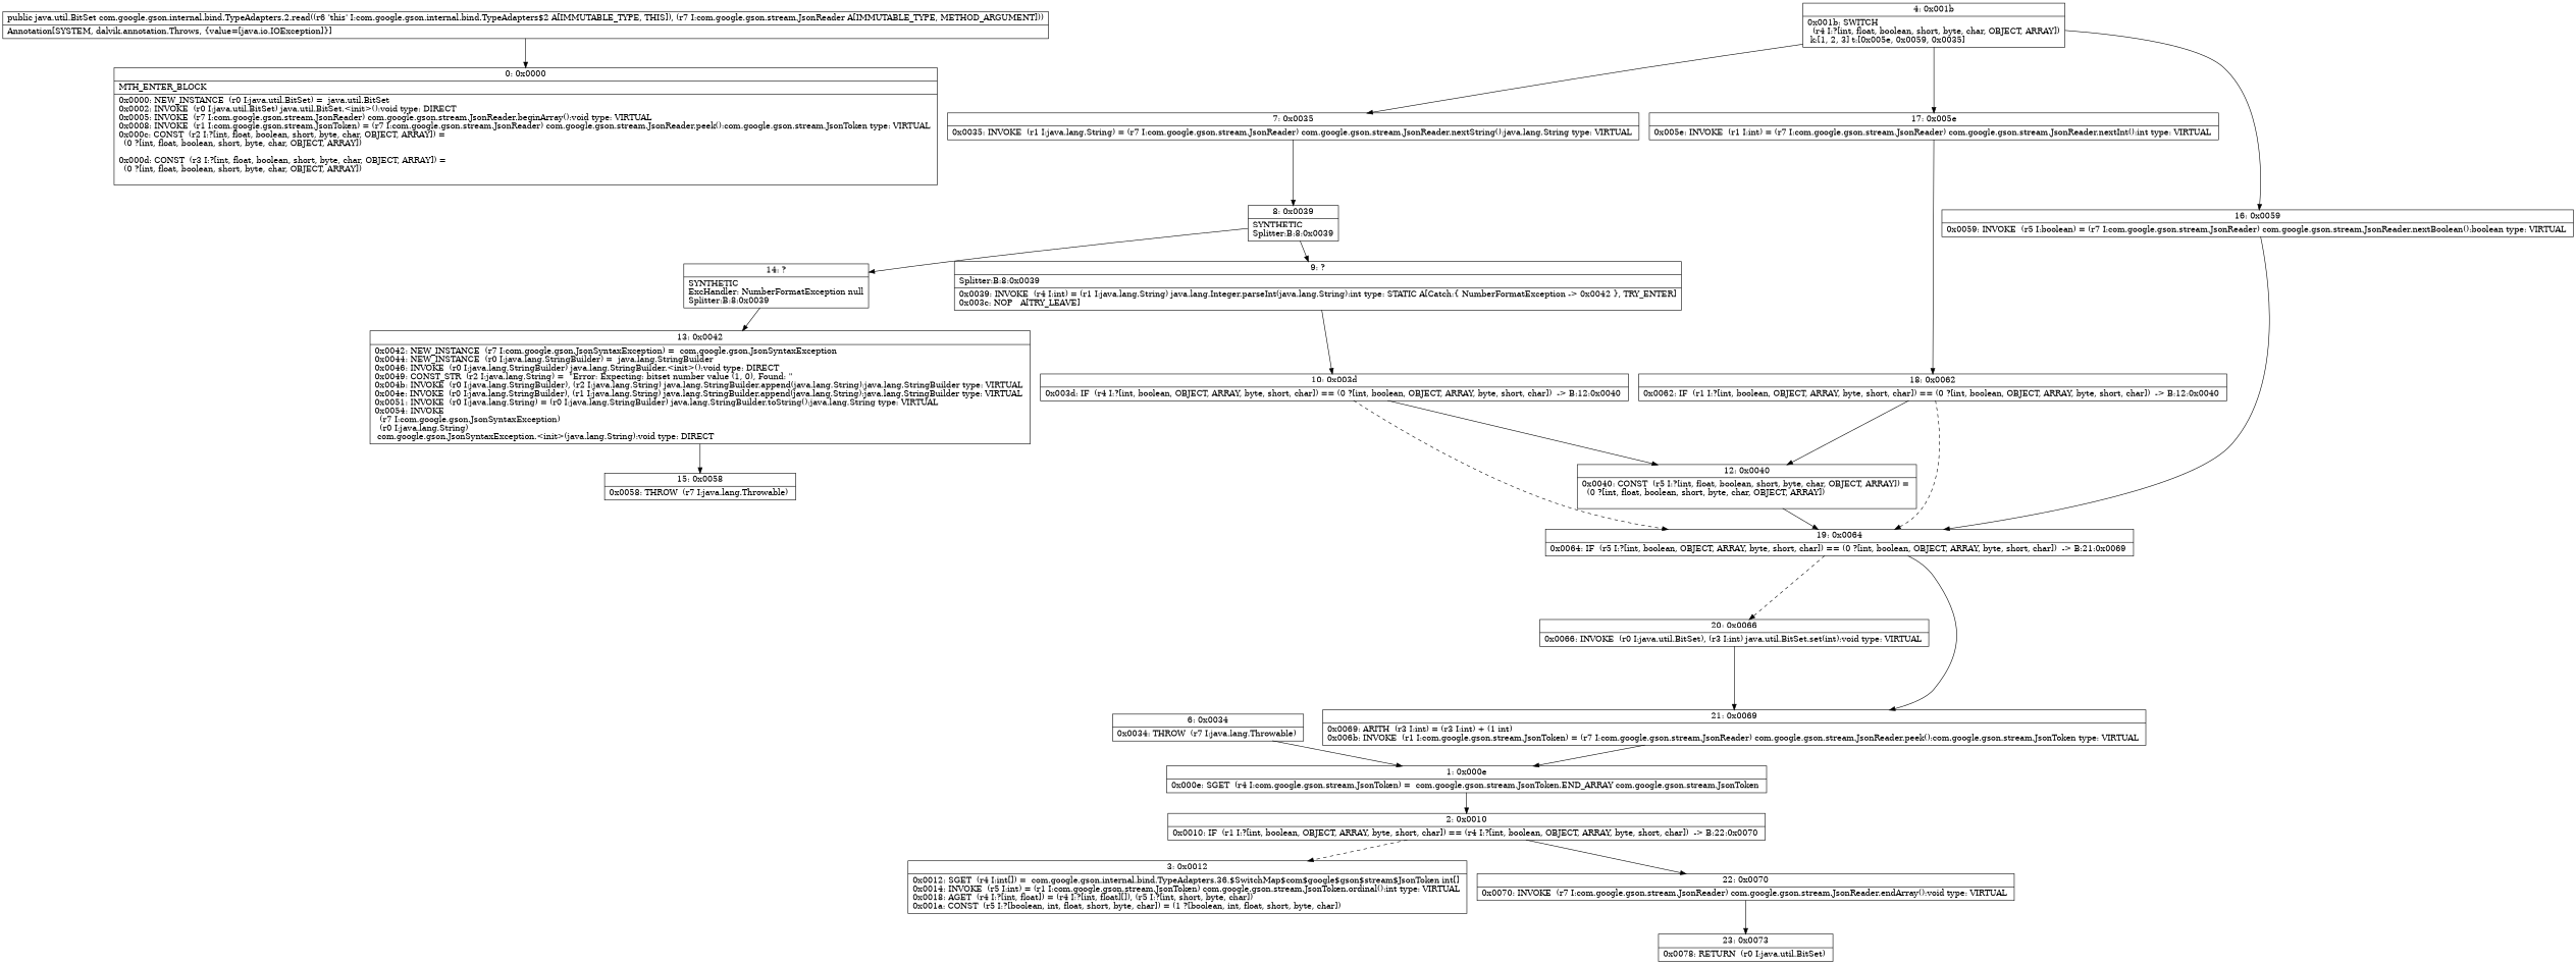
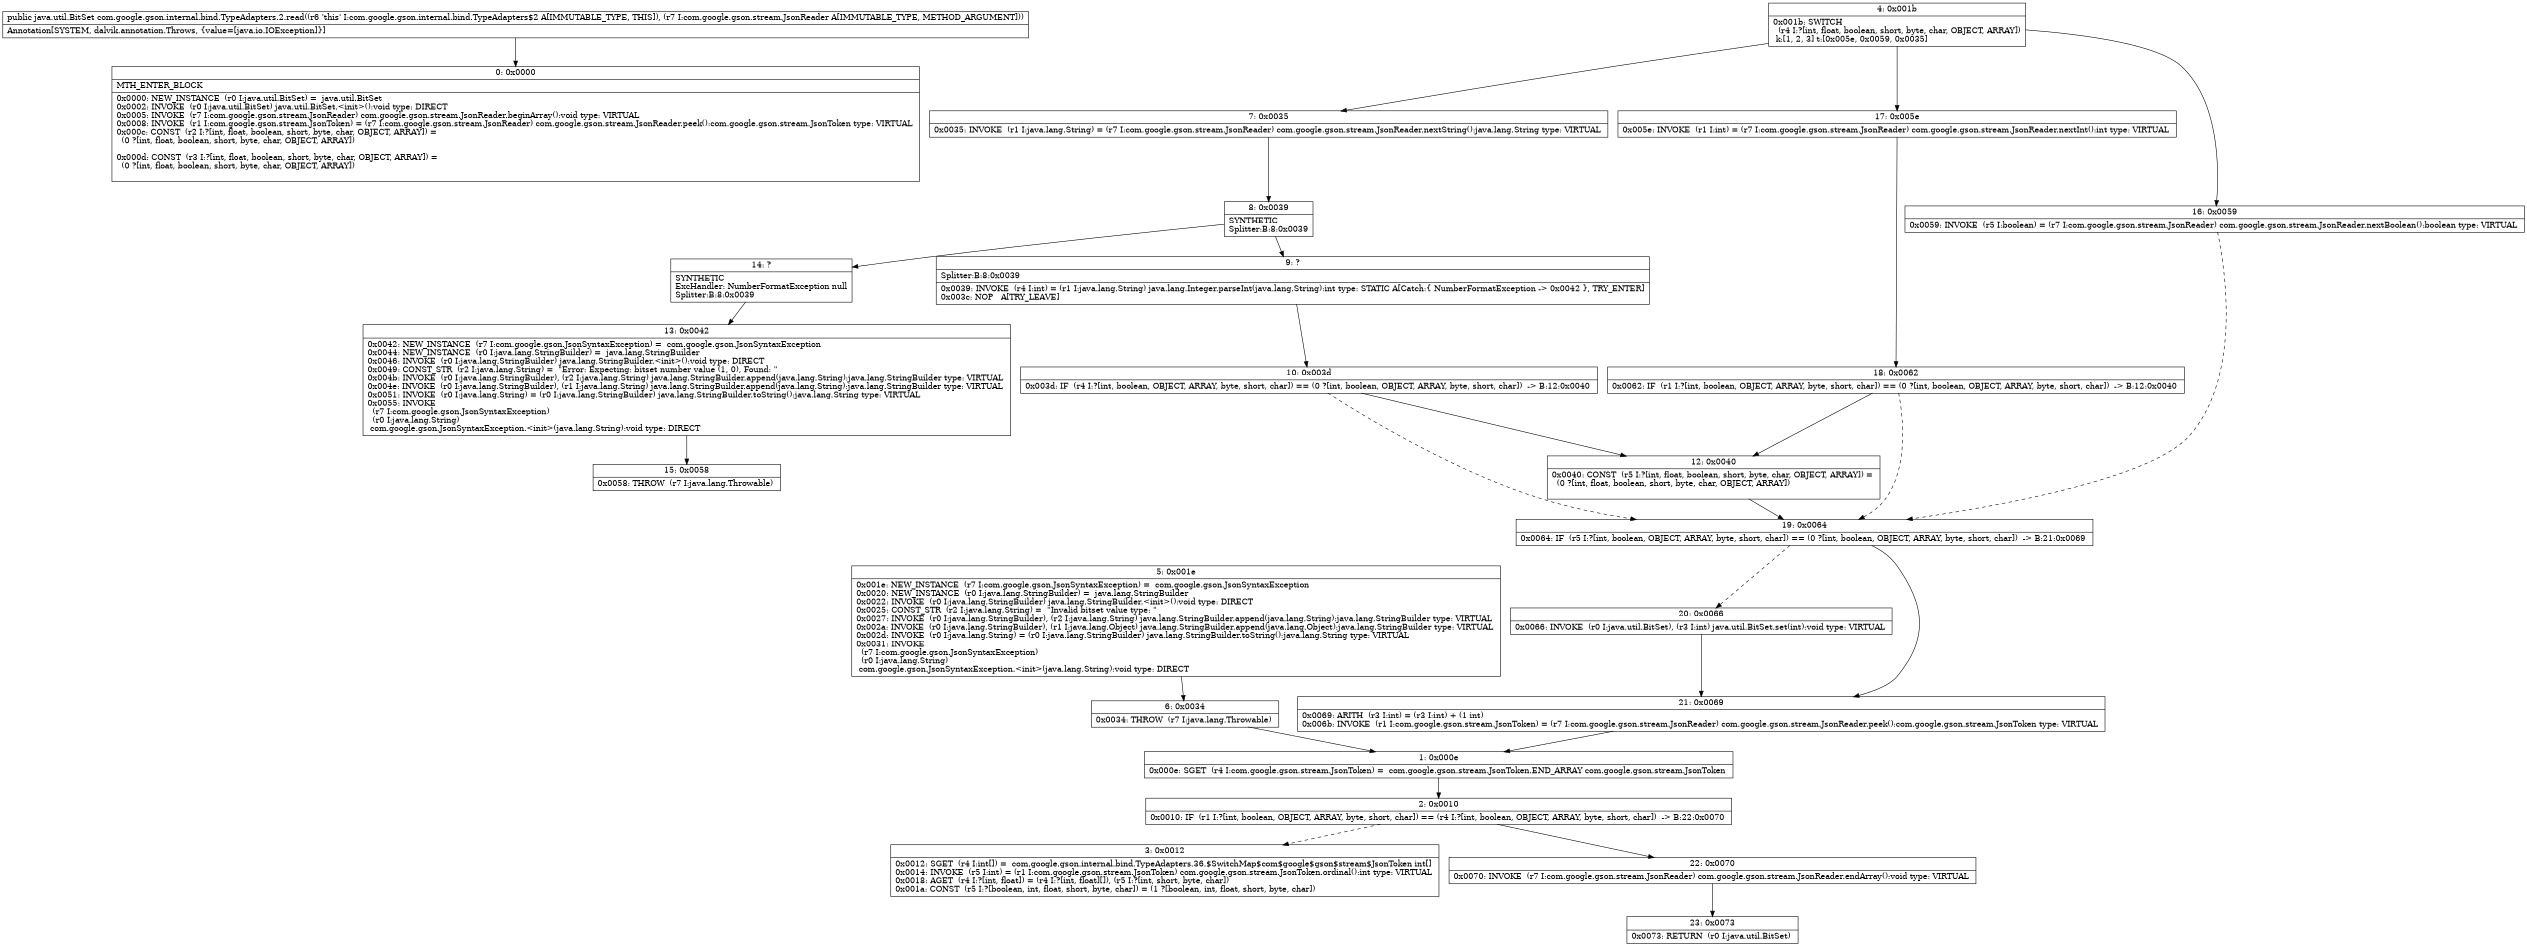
  digraph {
    fontname="DejaVu Serif"
    node [fontname="DejaVu Serif" shape=record]
    edge [fontname="DejaVu Serif"]
    n1 [label="{0\:\ 0x0000|MTH_ENTER_BLOCK\l|0x0000: NEW_INSTANCE  (r0 I:java.util.BitSet) =  java.util.BitSet \l0x0002: INVOKE  (r0 I:java.util.BitSet) java.util.BitSet.\<init\>():void type: DIRECT \l0x0005: INVOKE  (r7 I:com.google.gson.stream.JsonReader) com.google.gson.stream.JsonReader.beginArray():void type: VIRTUAL \l0x0008: INVOKE  (r1 I:com.google.gson.stream.JsonToken) = (r7 I:com.google.gson.stream.JsonReader) com.google.gson.stream.JsonReader.peek():com.google.gson.stream.JsonToken type: VIRTUAL \l0x000c: CONST  (r2 I:?[int, float, boolean, short, byte, char, OBJECT, ARRAY]) = \l  (0 ?[int, float, boolean, short, byte, char, OBJECT, ARRAY])\l \l0x000d: CONST  (r3 I:?[int, float, boolean, short, byte, char, OBJECT, ARRAY]) = \l  (0 ?[int, float, boolean, short, byte, char, OBJECT, ARRAY])\l \l}"]
    n2 [label="{1\:\ 0x000e|0x000e: SGET  (r4 I:com.google.gson.stream.JsonToken) =  com.google.gson.stream.JsonToken.END_ARRAY com.google.gson.stream.JsonToken \l}"]
    n3 [label="{2\:\ 0x0010|0x0010: IF  (r1 I:?[int, boolean, OBJECT, ARRAY, byte, short, char]) == (r4 I:?[int, boolean, OBJECT, ARRAY, byte, short, char])  \-\> B:22:0x0070 \l}"]
    n4 [label="{3\:\ 0x0012|0x0012: SGET  (r4 I:int[]) =  com.google.gson.internal.bind.TypeAdapters.36.$SwitchMap$com$google$gson$stream$JsonToken int[] \l0x0014: INVOKE  (r5 I:int) = (r1 I:com.google.gson.stream.JsonToken) com.google.gson.stream.JsonToken.ordinal():int type: VIRTUAL \l0x0018: AGET  (r4 I:?[int, float]) = (r4 I:?[int, float][]), (r5 I:?[int, short, byte, char]) \l0x001a: CONST  (r5 I:?[boolean, int, float, short, byte, char]) = (1 ?[boolean, int, float, short, byte, char]) \l}"]
    n5 [label="{22\:\ 0x0070|0x0070: INVOKE  (r7 I:com.google.gson.stream.JsonReader) com.google.gson.stream.JsonReader.endArray():void type: VIRTUAL \l}"]
-   n6 [label="{23\:\ 0x0073|0x0078: RETURN  (r0 I:java.util.BitSet) \l}"]
+   n6 [label="{23\:\ 0x0073|0x0073: RETURN  (r0 I:java.util.BitSet) \l}"]
    n7 [label="{4\:\ 0x001b|0x001b: SWITCH  \l  (r4 I:?[int, float, boolean, short, byte, char, OBJECT, ARRAY])\l k:[1, 2, 3] t:[0x005e, 0x0059, 0x0035] \l}"]
    n8 [label="{7\:\ 0x0035|0x0035: INVOKE  (r1 I:java.lang.String) = (r7 I:com.google.gson.stream.JsonReader) com.google.gson.stream.JsonReader.nextString():java.lang.String type: VIRTUAL \l}"]
    n9 [label="{16\:\ 0x0059|0x0059: INVOKE  (r5 I:boolean) = (r7 I:com.google.gson.stream.JsonReader) com.google.gson.stream.JsonReader.nextBoolean():boolean type: VIRTUAL \l}"]
    n10 [label="{17\:\ 0x005e|0x005e: INVOKE  (r1 I:int) = (r7 I:com.google.gson.stream.JsonReader) com.google.gson.stream.JsonReader.nextInt():int type: VIRTUAL \l}"]
+   n11 [label="{5\:\ 0x001e|0x001e: NEW_INSTANCE  (r7 I:com.google.gson.JsonSyntaxException) =  com.google.gson.JsonSyntaxException \l0x0020: NEW_INSTANCE  (r0 I:java.lang.StringBuilder) =  java.lang.StringBuilder \l0x0022: INVOKE  (r0 I:java.lang.StringBuilder) java.lang.StringBuilder.\<init\>():void type: DIRECT \l0x0025: CONST_STR  (r2 I:java.lang.String) =  \"Invalid bitset value type: \" \l0x0027: INVOKE  (r0 I:java.lang.StringBuilder), (r2 I:java.lang.String) java.lang.StringBuilder.append(java.lang.String):java.lang.StringBuilder type: VIRTUAL \l0x002a: INVOKE  (r0 I:java.lang.StringBuilder), (r1 I:java.lang.Object) java.lang.StringBuilder.append(java.lang.Object):java.lang.StringBuilder type: VIRTUAL \l0x002d: INVOKE  (r0 I:java.lang.String) = (r0 I:java.lang.StringBuilder) java.lang.StringBuilder.toString():java.lang.String type: VIRTUAL \l0x0031: INVOKE  \l  (r7 I:com.google.gson.JsonSyntaxException)\l  (r0 I:java.lang.String)\l com.google.gson.JsonSyntaxException.\<init\>(java.lang.String):void type: DIRECT \l}"]
    n12 [label="{6\:\ 0x0034|0x0034: THROW  (r7 I:java.lang.Throwable) \l}"]
    n13 [label="{8\:\ 0x0039|SYNTHETIC\lSplitter:B:8:0x0039\l}"]
    n14 [label="{19\:\ 0x0064|0x0064: IF  (r5 I:?[int, boolean, OBJECT, ARRAY, byte, short, char]) == (0 ?[int, boolean, OBJECT, ARRAY, byte, short, char])  \-\> B:21:0x0069 \l}"]
    n15 [label="{18\:\ 0x0062|0x0062: IF  (r1 I:?[int, boolean, OBJECT, ARRAY, byte, short, char]) == (0 ?[int, boolean, OBJECT, ARRAY, byte, short, char])  \-\> B:12:0x0040 \l}"]
    n16 [label="{9\:\ ?|Splitter:B:8:0x0039\l|0x0039: INVOKE  (r4 I:int) = (r1 I:java.lang.String) java.lang.Integer.parseInt(java.lang.String):int type: STATIC A[Catch:\{ NumberFormatException \-\> 0x0042 \}, TRY_ENTER]\l0x003c: NOP   A[TRY_LEAVE]\l}"]
    n17 [label="{14\:\ ?|SYNTHETIC\lExcHandler: NumberFormatException null\lSplitter:B:8:0x0039\l}"]
    n18 [label="{10\:\ 0x003d|0x003d: IF  (r4 I:?[int, boolean, OBJECT, ARRAY, byte, short, char]) == (0 ?[int, boolean, OBJECT, ARRAY, byte, short, char])  \-\> B:12:0x0040 \l}"]
-   n19 [label="{13\:\ 0x0042|0x0042: NEW_INSTANCE  (r7 I:com.google.gson.JsonSyntaxException) =  com.google.gson.JsonSyntaxException \l0x0044: NEW_INSTANCE  (r0 I:java.lang.StringBuilder) =  java.lang.StringBuilder \l0x0046: INVOKE  (r0 I:java.lang.StringBuilder) java.lang.StringBuilder.\<init\>():void type: DIRECT \l0x0049: CONST_STR  (r2 I:java.lang.String) =  \"Error: Expecting: bitset number value (1, 0), Found: \" \l0x004b: INVOKE  (r0 I:java.lang.StringBuilder), (r2 I:java.lang.String) java.lang.StringBuilder.append(java.lang.String):java.lang.StringBuilder type: VIRTUAL \l0x004e: INVOKE  (r0 I:java.lang.StringBuilder), (r1 I:java.lang.String) java.lang.StringBuilder.append(java.lang.String):java.lang.StringBuilder type: VIRTUAL \l0x0051: INVOKE  (r0 I:java.lang.String) = (r0 I:java.lang.StringBuilder) java.lang.StringBuilder.toString():java.lang.String type: VIRTUAL \l0x0054: INVOKE  \l  (r7 I:com.google.gson.JsonSyntaxException)\l  (r0 I:java.lang.String)\l com.google.gson.JsonSyntaxException.\<init\>(java.lang.String):void type: DIRECT \l}"]
+   n19 [label="{13\:\ 0x0042|0x0042: NEW_INSTANCE  (r7 I:com.google.gson.JsonSyntaxException) =  com.google.gson.JsonSyntaxException \l0x0044: NEW_INSTANCE  (r0 I:java.lang.StringBuilder) =  java.lang.StringBuilder \l0x0046: INVOKE  (r0 I:java.lang.StringBuilder) java.lang.StringBuilder.\<init\>():void type: DIRECT \l0x0049: CONST_STR  (r2 I:java.lang.String) =  \"Error: Expecting: bitset number value (1, 0), Found: \" \l0x004b: INVOKE  (r0 I:java.lang.StringBuilder), (r2 I:java.lang.String) java.lang.StringBuilder.append(java.lang.String):java.lang.StringBuilder type: VIRTUAL \l0x004e: INVOKE  (r0 I:java.lang.StringBuilder), (r1 I:java.lang.String) java.lang.StringBuilder.append(java.lang.String):java.lang.StringBuilder type: VIRTUAL \l0x0051: INVOKE  (r0 I:java.lang.String) = (r0 I:java.lang.StringBuilder) java.lang.StringBuilder.toString():java.lang.String type: VIRTUAL \l0x0055: INVOKE  \l  (r7 I:com.google.gson.JsonSyntaxException)\l  (r0 I:java.lang.String)\l com.google.gson.JsonSyntaxException.\<init\>(java.lang.String):void type: DIRECT \l}"]
    n20 [label="{12\:\ 0x0040|0x0040: CONST  (r5 I:?[int, float, boolean, short, byte, char, OBJECT, ARRAY]) = \l  (0 ?[int, float, boolean, short, byte, char, OBJECT, ARRAY])\l \l}"]
    n21 [label="{20\:\ 0x0066|0x0066: INVOKE  (r0 I:java.util.BitSet), (r3 I:int) java.util.BitSet.set(int):void type: VIRTUAL \l}"]
    n22 [label="{21\:\ 0x0069|0x0069: ARITH  (r3 I:int) = (r3 I:int) + (1 int) \l0x006b: INVOKE  (r1 I:com.google.gson.stream.JsonToken) = (r7 I:com.google.gson.stream.JsonReader) com.google.gson.stream.JsonReader.peek():com.google.gson.stream.JsonToken type: VIRTUAL \l}"]
    n23 [label="{15\:\ 0x0058|0x0058: THROW  (r7 I:java.lang.Throwable) \l}"]
    n24 [label="{public java.util.BitSet com.google.gson.internal.bind.TypeAdapters.2.read((r6 'this' I:com.google.gson.internal.bind.TypeAdapters$2 A[IMMUTABLE_TYPE, THIS]), (r7 I:com.google.gson.stream.JsonReader A[IMMUTABLE_TYPE, METHOD_ARGUMENT]))  | Annotation[SYSTEM, dalvik.annotation.Throws, \{value=[java.io.IOException]\}]\l}"]
    n2 -> n3
    n3 -> n4 [style=dashed]
    n3 -> n5
    n5 -> n6
    n7 -> n8
    n7 -> n9
    n7 -> n10
    n8 -> n13
-   n9 -> n14
+   n9 -> n14 [style=dashed]
    n10 -> n15
+   n11 -> n12
    n12 -> n2
    n13 -> n16
    n13 -> n17
    n14 -> n21 [style=dashed]
    n14 -> n22
    n15 -> n14 [style=dashed]
    n15 -> n20
    n16 -> n18
    n17 -> n19
    n18 -> n14 [style=dashed]
    n18 -> n20
    n19 -> n23
    n20 -> n14
    n21 -> n22
    n22 -> n2
    n24 -> n1
  }
